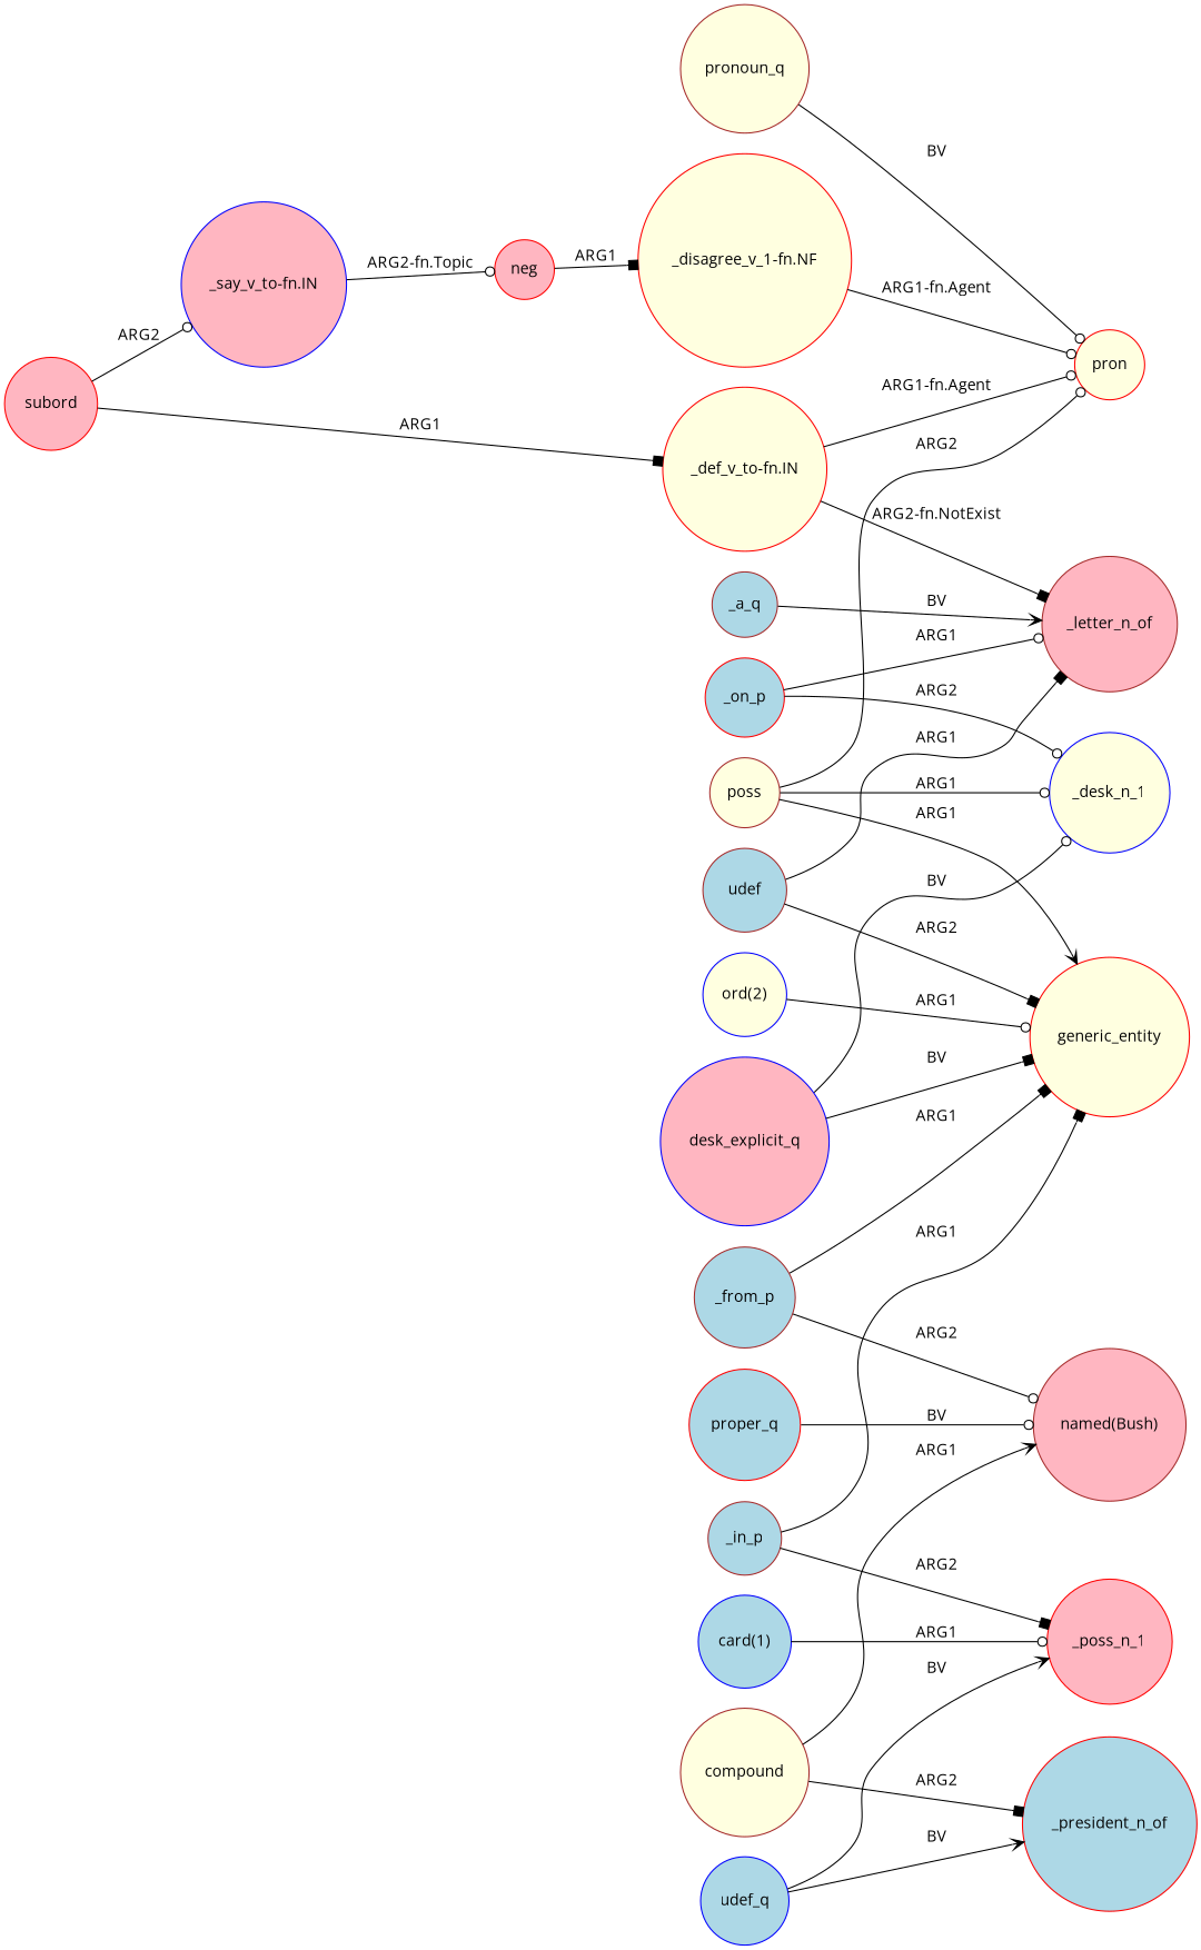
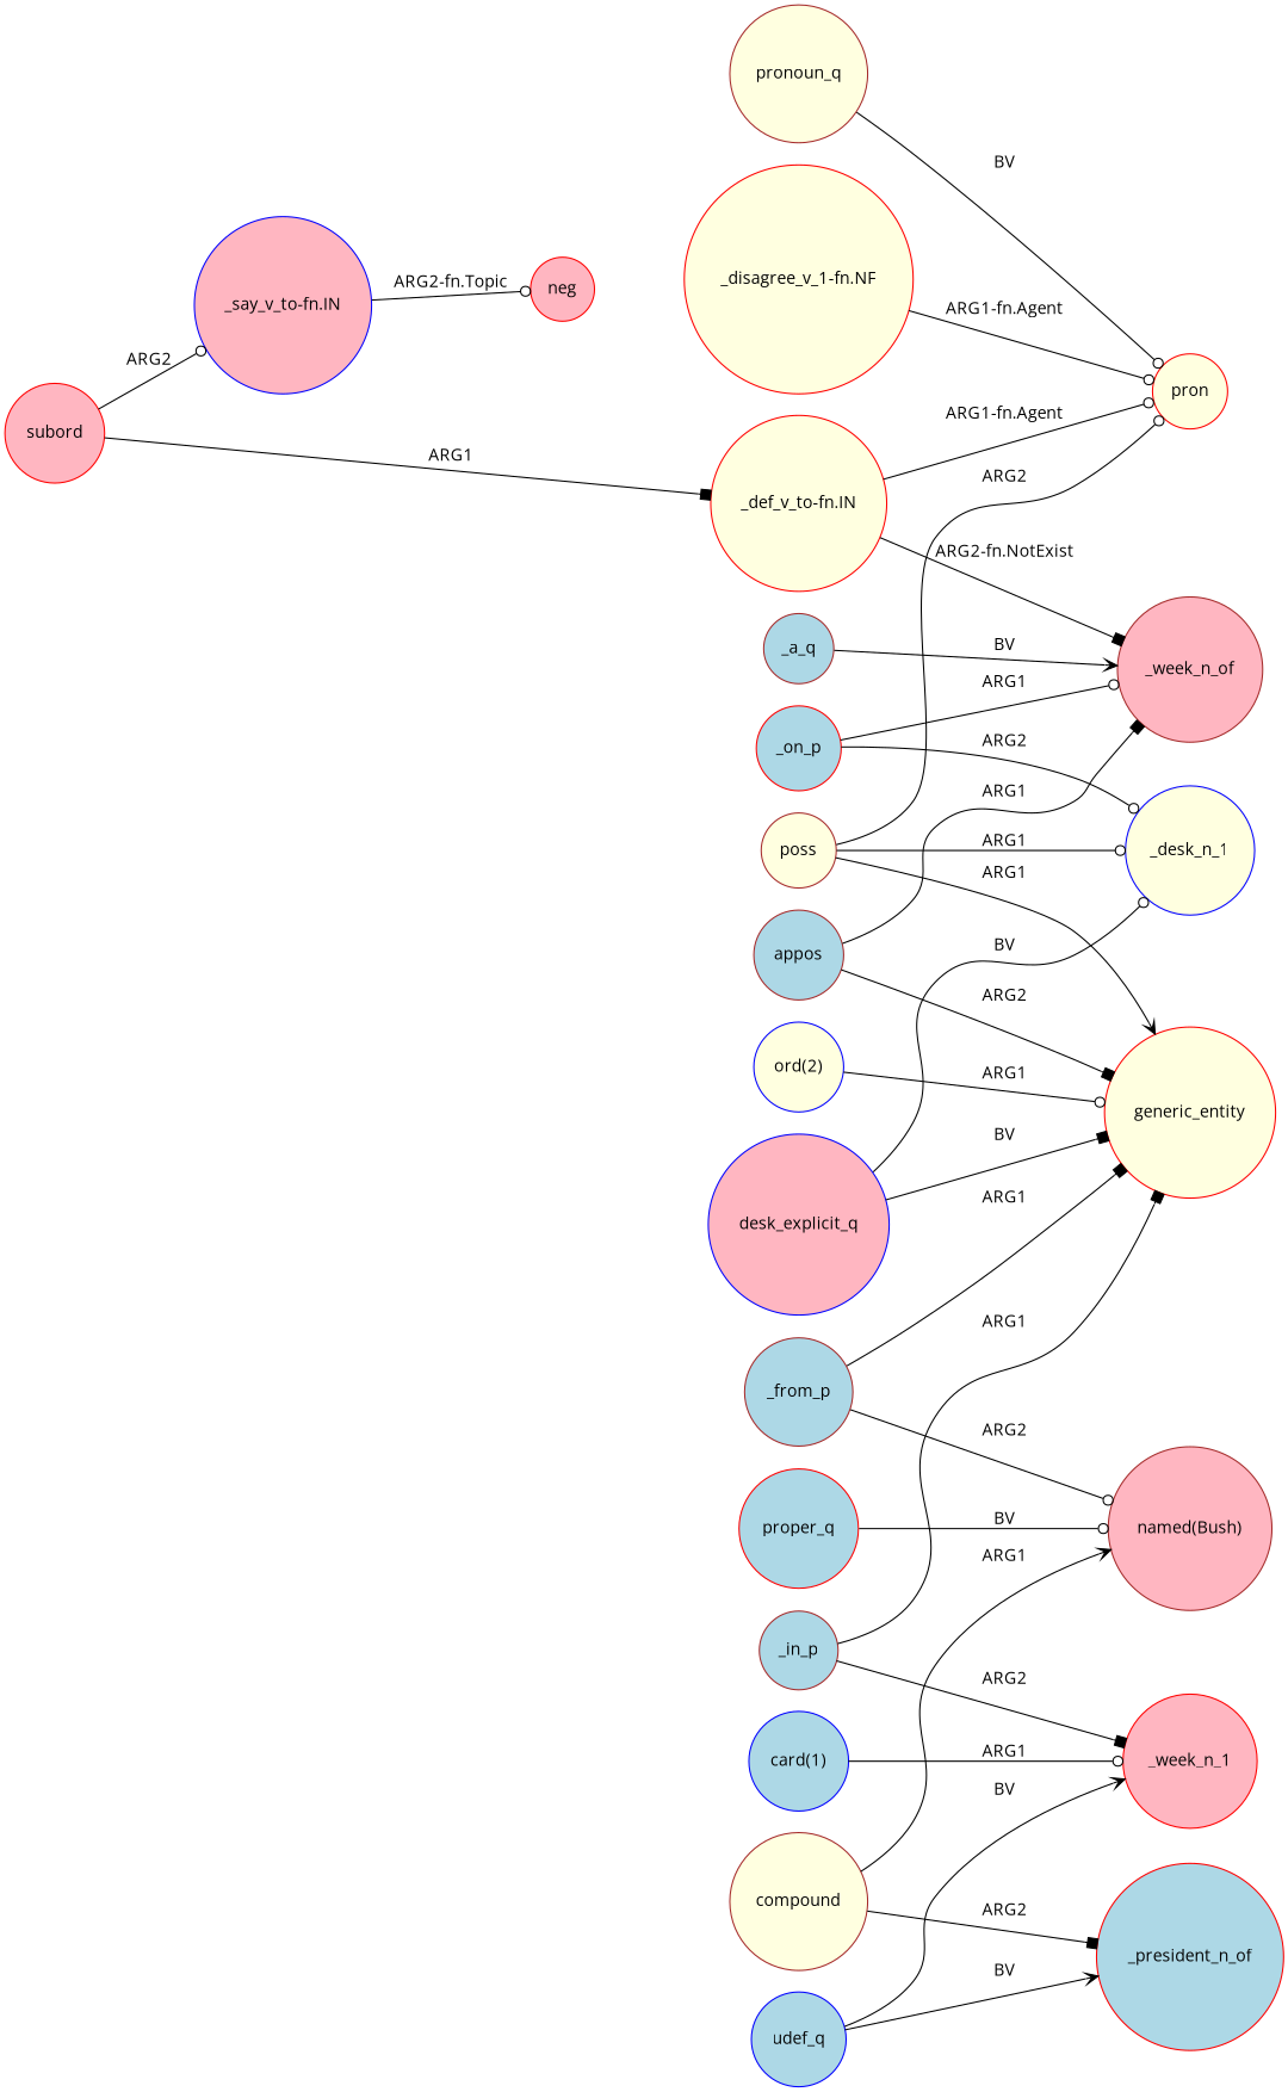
  digraph {
    fontname="Open Sans"
    rankdir=LR
    node [color=red fillcolor=lightyellow fontname="Open Sans" shape=circle style=filled]
    edge [arrowhead=odot fontname="Open Sans"]
    n1 [label="_def_v_to-fn.IN"]
    pron
-   _letter_n_of [color=brown fillcolor=lightpink]
+   _letter_n_of [color=brown fillcolor=lightpink label=_week_n_of]
    neg [fillcolor=lightpink]
    "_disagree_v_1-fn.NF"
    poss [color=brown]
    generic_entity
    _desk_n_1 [color=blue]
    compound [color=brown]
    _president_n_of [fillcolor=lightblue]
    "named(Bush)" [color=brown fillcolor=lightpink]
-   appos [color=brown fillcolor=lightblue label=udef]
+   appos [color=brown fillcolor=lightblue]
    n13 [color=blue fillcolor=lightpink label=desk_explicit_q]
    _from_p [color=brown fillcolor=lightblue]
    pronoun_q [color=brown]
    subord [fillcolor=lightpink]
    "_say_v_to-fn.IN" [color=blue fillcolor=lightpink]
    udef_q [color=blue fillcolor=lightblue]
-   _week_n_1 [fillcolor=lightpink label=_poss_n_1]
+   _week_n_1 [fillcolor=lightpink]
    "ord(2)" [color=blue]
    _on_p [fillcolor=lightblue]
    proper_q [fillcolor=lightblue]
    _in_p [color=brown fillcolor=lightblue]
    _a_q [color=brown fillcolor=lightblue]
    "card(1)" [color=blue fillcolor=lightblue]
    n1 -> pron [label="ARG1-fn.Agent"]
    n1 -> _letter_n_of [arrowhead=box label="ARG2-fn.NotExist"]
-   neg -> "_disagree_v_1-fn.NF" [arrowhead=box label=ARG1]
    "_disagree_v_1-fn.NF" -> pron [label="ARG1-fn.Agent"]
    poss -> pron [label=ARG2]
    poss -> generic_entity [arrowhead=vee label=ARG1]
    poss -> _desk_n_1 [label=ARG1]
    compound -> _president_n_of [arrowhead=box label=ARG2]
    compound -> "named(Bush)" [arrowhead=vee label=ARG1]
    appos -> _letter_n_of [arrowhead=box label=ARG1]
    appos -> generic_entity [arrowhead=box label=ARG2]
    n13 -> generic_entity [arrowhead=box label=BV]
    n13 -> _desk_n_1 [label=BV]
    _from_p -> generic_entity [arrowhead=box label=ARG1]
    _from_p -> "named(Bush)" [label=ARG2]
    pronoun_q -> pron [label=BV]
    subord -> n1 [arrowhead=box label=ARG1]
    subord -> "_say_v_to-fn.IN" [label=ARG2]
    "_say_v_to-fn.IN" -> neg [label="ARG2-fn.Topic"]
    udef_q -> _president_n_of [arrowhead=vee label=BV]
    udef_q -> _week_n_1 [arrowhead=vee label=BV]
    "ord(2)" -> generic_entity [label=ARG1]
    _on_p -> _letter_n_of [label=ARG1]
    _on_p -> _desk_n_1 [label=ARG2]
    proper_q -> "named(Bush)" [label=BV]
    _in_p -> generic_entity [arrowhead=box label=ARG1]
    _in_p -> _week_n_1 [arrowhead=box label=ARG2]
    _a_q -> _letter_n_of [arrowhead=vee label=BV]
    "card(1)" -> _week_n_1 [label=ARG1]
  }
